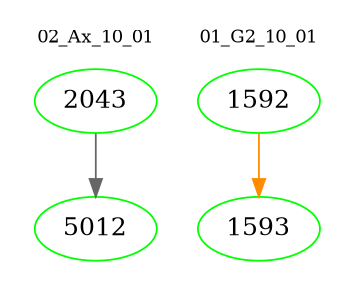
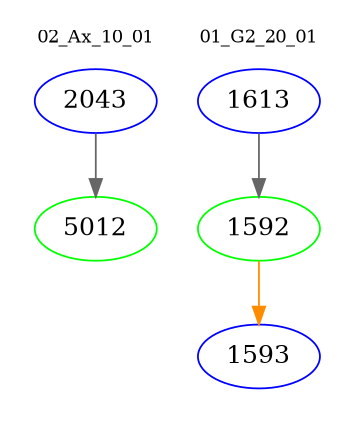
  digraph {
    node [color=blue]
    edge [color=gray40]
-   n1 [color=green label=2043]
+   n1 [label=2043]
    n2 [color=green label=5012]
+   n3 [label=1613]
    n4 [color=green label=1592]
-   n5 [color=green label=1593]
+   n5 [label=1593]
    subgraph cluster_1 {
      color=white
      fontsize=10
      label="02_Ax_10_01"
      n1
      n2
    }
    subgraph cluster_2 {
      color=white
      fontsize=10
-     label="01_G2_10_01"
+     label="01_G2_20_01"
+     n3
      n4
      n5
    }
    n1 -> n2
+   n3 -> n4
    n4 -> n5 [color=darkorange]
  }
